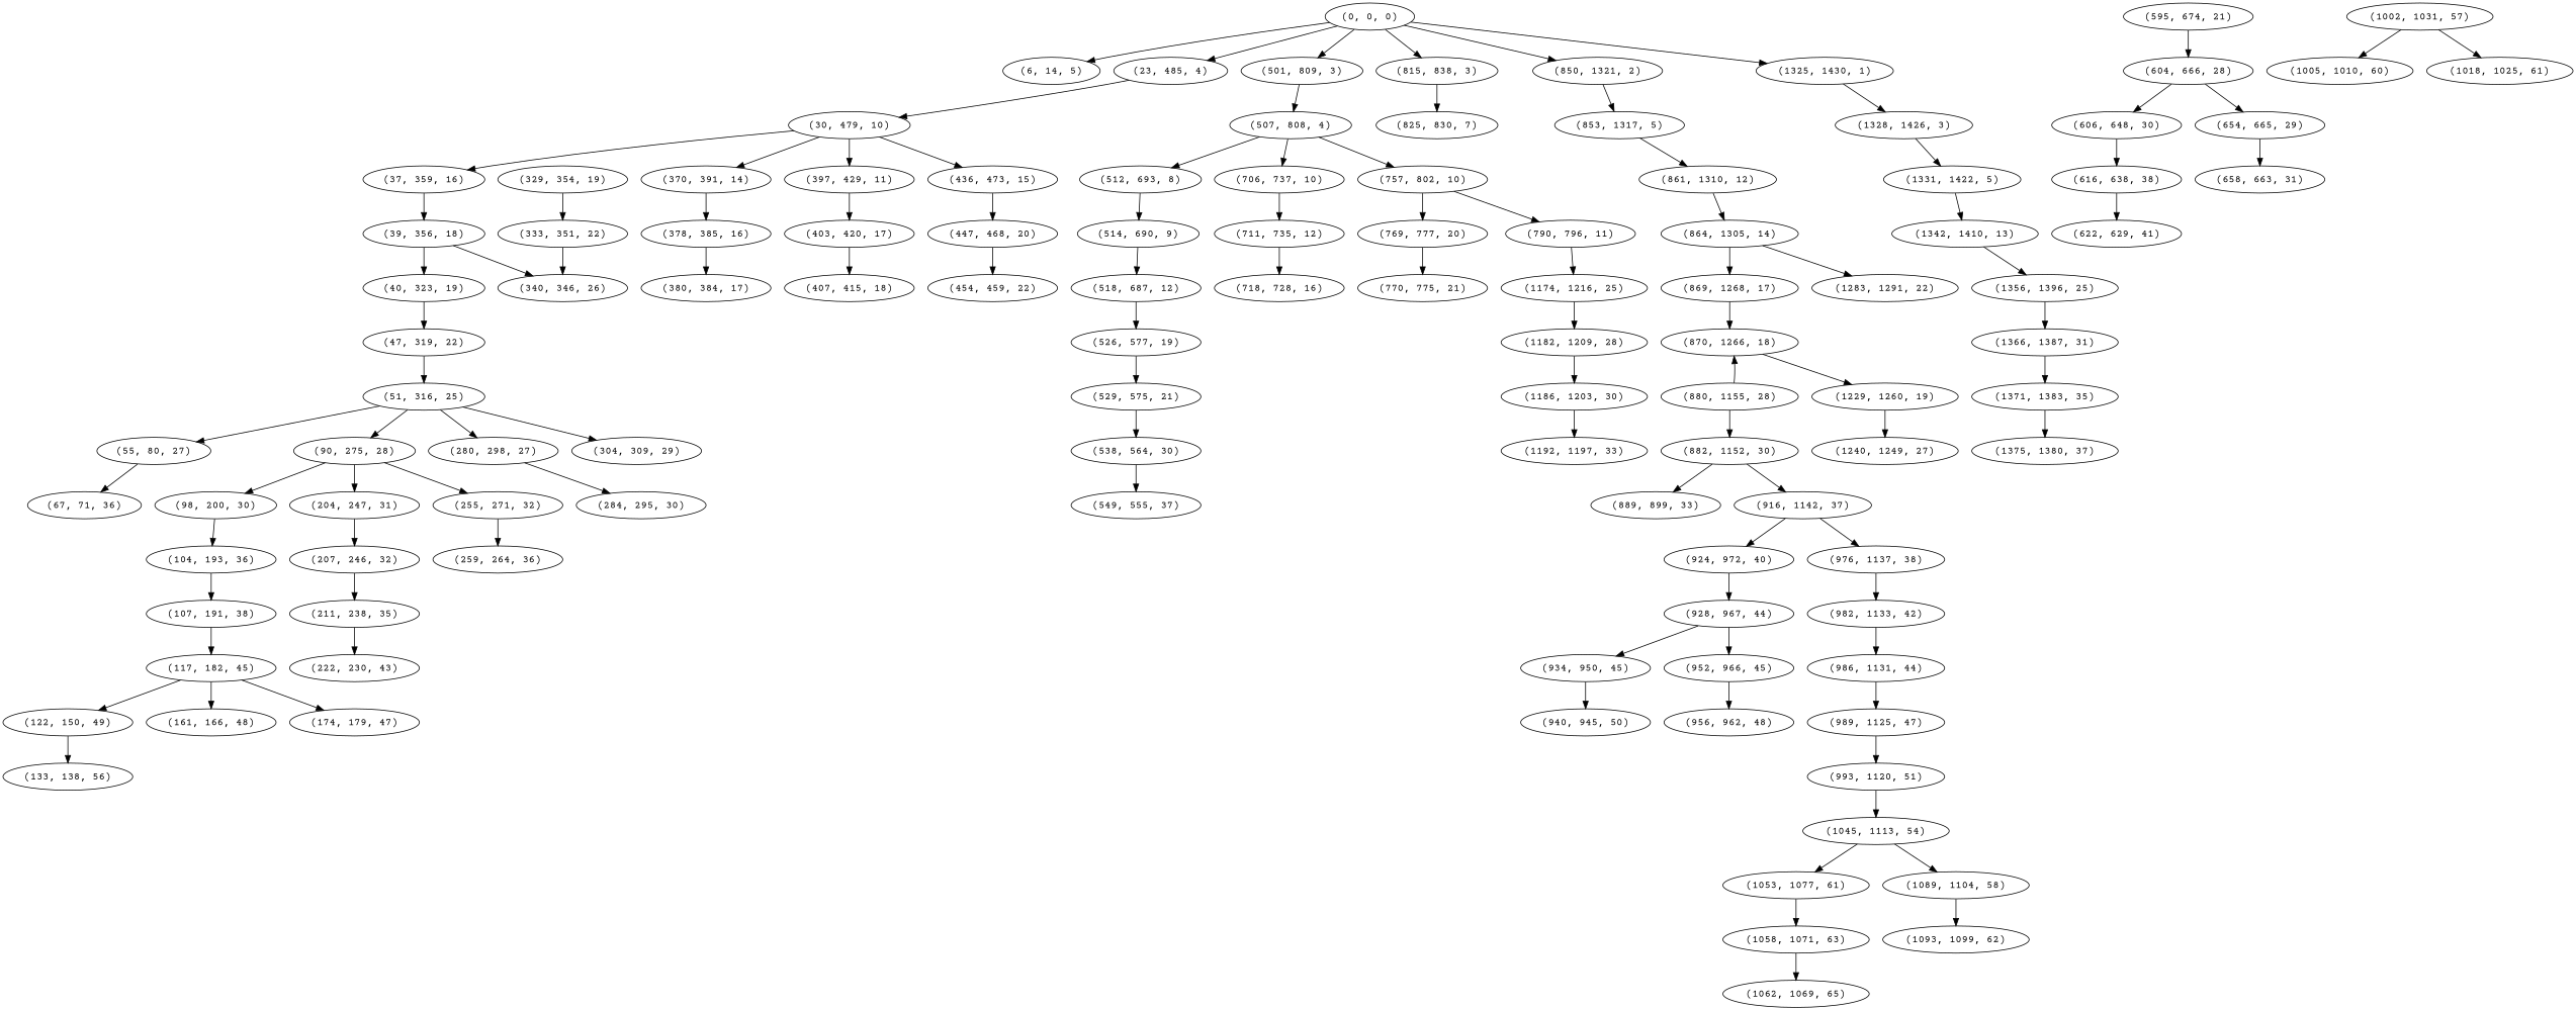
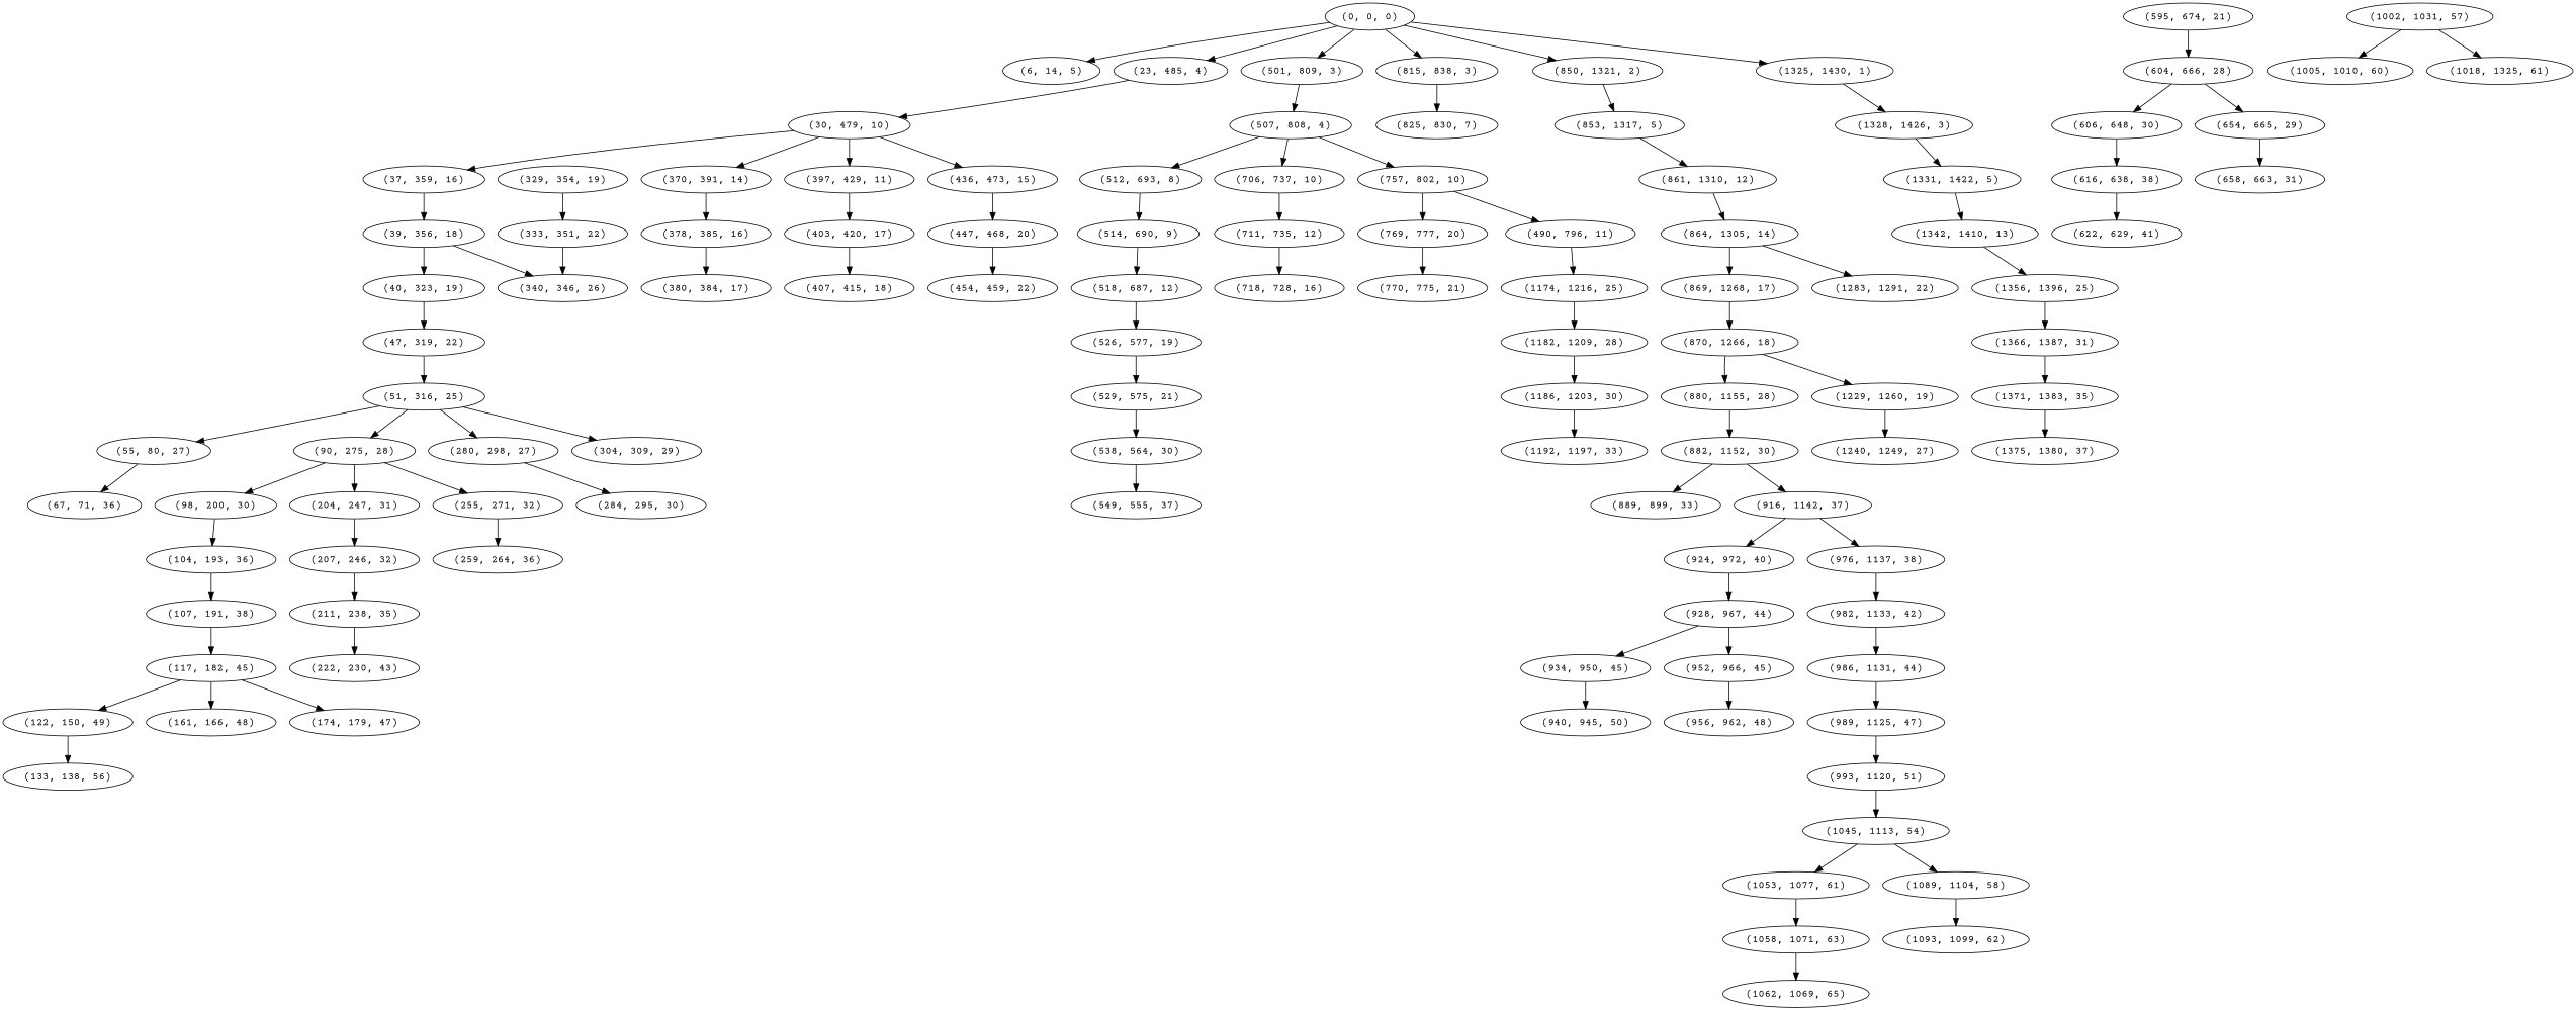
  digraph {
    fontname="Courier Prime"
    node [fontname="Courier Prime"]
    edge [fontname="Courier Prime"]
    "(0, 0, 0)"
    "(6, 14, 5)"
    "(23, 485, 4)"
    "(501, 809, 3)"
    "(815, 838, 3)"
    "(850, 1321, 2)"
    "(1325, 1430, 1)"
    "(30, 479, 10)"
    "(507, 808, 4)"
    "(825, 830, 7)"
    "(853, 1317, 5)"
    "(1328, 1426, 3)"
    "(37, 359, 16)"
    "(370, 391, 14)"
    "(397, 429, 11)"
    "(436, 473, 15)"
    "(39, 356, 18)"
    "(378, 385, 16)"
    "(403, 420, 17)"
    "(447, 468, 20)"
    "(40, 323, 19)"
    "(340, 346, 26)"
    "(47, 319, 22)"
    "(329, 354, 19)"
    "(333, 351, 22)"
    "(51, 316, 25)"
    "(55, 80, 27)"
    "(90, 275, 28)"
    "(280, 298, 27)"
    "(304, 309, 29)"
    "(67, 71, 36)"
    "(98, 200, 30)"
    "(204, 247, 31)"
    "(255, 271, 32)"
    "(284, 295, 30)"
    "(104, 193, 36)"
    "(207, 246, 32)"
    "(259, 264, 36)"
    "(107, 191, 38)"
    "(117, 182, 45)"
    "(122, 150, 49)"
    "(161, 166, 48)"
    "(174, 179, 47)"
    "(133, 138, 56)"
    "(211, 238, 35)"
    "(222, 230, 43)"
    "(380, 384, 17)"
    "(407, 415, 18)"
    "(454, 459, 22)"
    "(512, 693, 8)"
    "(706, 737, 10)"
    "(757, 802, 10)"
    "(514, 690, 9)"
    "(711, 735, 12)"
    "(769, 777, 20)"
-   "(790, 796, 11)"
+   "(790, 796, 11)" [label="(490, 796, 11)"]
    "(518, 687, 12)"
    "(526, 577, 19)"
    "(529, 575, 21)"
    "(538, 564, 30)"
    "(549, 555, 37)"
    "(595, 674, 21)"
    "(604, 666, 28)"
    "(606, 648, 30)"
    "(654, 665, 29)"
    "(616, 638, 38)"
    "(658, 663, 31)"
    "(622, 629, 41)"
    "(718, 728, 16)"
    "(770, 775, 21)"
    "(1174, 1216, 25)"
    "(861, 1310, 12)"
    "(864, 1305, 14)"
    "(869, 1268, 17)"
    "(1283, 1291, 22)"
    "(870, 1266, 18)"
    "(880, 1155, 28)"
    "(1229, 1260, 19)"
    "(882, 1152, 30)"
    "(1182, 1209, 28)"
    "(1240, 1249, 27)"
    "(889, 899, 33)"
    "(916, 1142, 37)"
    "(924, 972, 40)"
    "(976, 1137, 38)"
    "(928, 967, 44)"
    "(982, 1133, 42)"
    "(934, 950, 45)"
    "(952, 966, 45)"
    "(940, 945, 50)"
    "(956, 962, 48)"
    "(986, 1131, 44)"
    "(989, 1125, 47)"
    "(993, 1120, 51)"
    "(1045, 1113, 54)"
    "(1002, 1031, 57)"
    "(1005, 1010, 60)"
-   "(1018, 1025, 61)"
+   "(1018, 1025, 61)" [label="(1018, 1325, 61)"]
    "(1053, 1077, 61)"
    "(1089, 1104, 58)"
    "(1058, 1071, 63)"
    "(1093, 1099, 62)"
    "(1062, 1069, 65)"
    "(1186, 1203, 30)"
    "(1192, 1197, 33)"
    "(1331, 1422, 5)"
    "(1342, 1410, 13)"
    "(1356, 1396, 25)"
    "(1366, 1387, 31)"
    "(1371, 1383, 35)"
    "(1375, 1380, 37)"
    "(0, 0, 0)" -> "(6, 14, 5)"
    "(0, 0, 0)" -> "(23, 485, 4)"
    "(0, 0, 0)" -> "(501, 809, 3)"
    "(0, 0, 0)" -> "(815, 838, 3)"
    "(0, 0, 0)" -> "(850, 1321, 2)"
    "(0, 0, 0)" -> "(1325, 1430, 1)"
    "(23, 485, 4)" -> "(30, 479, 10)"
    "(501, 809, 3)" -> "(507, 808, 4)"
    "(815, 838, 3)" -> "(825, 830, 7)"
    "(850, 1321, 2)" -> "(853, 1317, 5)"
    "(1325, 1430, 1)" -> "(1328, 1426, 3)"
    "(30, 479, 10)" -> "(37, 359, 16)"
    "(30, 479, 10)" -> "(370, 391, 14)"
    "(30, 479, 10)" -> "(397, 429, 11)"
    "(30, 479, 10)" -> "(436, 473, 15)"
    "(507, 808, 4)" -> "(512, 693, 8)"
    "(507, 808, 4)" -> "(706, 737, 10)"
    "(507, 808, 4)" -> "(757, 802, 10)"
    "(853, 1317, 5)" -> "(861, 1310, 12)"
    "(1328, 1426, 3)" -> "(1331, 1422, 5)"
    "(37, 359, 16)" -> "(39, 356, 18)"
    "(370, 391, 14)" -> "(378, 385, 16)"
    "(397, 429, 11)" -> "(403, 420, 17)"
    "(436, 473, 15)" -> "(447, 468, 20)"
    "(39, 356, 18)" -> "(40, 323, 19)"
    "(39, 356, 18)" -> "(340, 346, 26)"
    "(378, 385, 16)" -> "(380, 384, 17)"
    "(403, 420, 17)" -> "(407, 415, 18)"
    "(447, 468, 20)" -> "(454, 459, 22)"
    "(40, 323, 19)" -> "(47, 319, 22)"
    "(47, 319, 22)" -> "(51, 316, 25)"
    "(329, 354, 19)" -> "(333, 351, 22)"
    "(333, 351, 22)" -> "(340, 346, 26)"
    "(51, 316, 25)" -> "(55, 80, 27)"
    "(51, 316, 25)" -> "(90, 275, 28)"
    "(51, 316, 25)" -> "(280, 298, 27)"
    "(51, 316, 25)" -> "(304, 309, 29)"
    "(55, 80, 27)" -> "(67, 71, 36)"
    "(90, 275, 28)" -> "(98, 200, 30)"
    "(90, 275, 28)" -> "(204, 247, 31)"
    "(90, 275, 28)" -> "(255, 271, 32)"
    "(280, 298, 27)" -> "(284, 295, 30)"
    "(98, 200, 30)" -> "(104, 193, 36)"
    "(204, 247, 31)" -> "(207, 246, 32)"
    "(255, 271, 32)" -> "(259, 264, 36)"
    "(104, 193, 36)" -> "(107, 191, 38)"
    "(207, 246, 32)" -> "(211, 238, 35)"
    "(107, 191, 38)" -> "(117, 182, 45)"
    "(117, 182, 45)" -> "(122, 150, 49)"
    "(117, 182, 45)" -> "(161, 166, 48)"
    "(117, 182, 45)" -> "(174, 179, 47)"
    "(122, 150, 49)" -> "(133, 138, 56)"
    "(211, 238, 35)" -> "(222, 230, 43)"
    "(512, 693, 8)" -> "(514, 690, 9)"
    "(706, 737, 10)" -> "(711, 735, 12)"
    "(757, 802, 10)" -> "(769, 777, 20)"
    "(757, 802, 10)" -> "(790, 796, 11)"
    "(514, 690, 9)" -> "(518, 687, 12)"
    "(711, 735, 12)" -> "(718, 728, 16)"
    "(769, 777, 20)" -> "(770, 775, 21)"
    "(790, 796, 11)" -> "(1174, 1216, 25)"
    "(518, 687, 12)" -> "(526, 577, 19)"
    "(526, 577, 19)" -> "(529, 575, 21)"
    "(529, 575, 21)" -> "(538, 564, 30)"
    "(538, 564, 30)" -> "(549, 555, 37)"
    "(595, 674, 21)" -> "(604, 666, 28)"
    "(604, 666, 28)" -> "(606, 648, 30)"
    "(604, 666, 28)" -> "(654, 665, 29)"
    "(606, 648, 30)" -> "(616, 638, 38)"
    "(654, 665, 29)" -> "(658, 663, 31)"
    "(616, 638, 38)" -> "(622, 629, 41)"
    "(1174, 1216, 25)" -> "(1182, 1209, 28)"
    "(861, 1310, 12)" -> "(864, 1305, 14)"
    "(864, 1305, 14)" -> "(869, 1268, 17)"
    "(864, 1305, 14)" -> "(1283, 1291, 22)"
    "(869, 1268, 17)" -> "(870, 1266, 18)"
-   "(880, 1155, 28)" -> "(870, 1266, 18)"
+   "(870, 1266, 18)" -> "(880, 1155, 28)"
    "(870, 1266, 18)" -> "(1229, 1260, 19)"
    "(880, 1155, 28)" -> "(882, 1152, 30)"
    "(1229, 1260, 19)" -> "(1240, 1249, 27)"
    "(882, 1152, 30)" -> "(889, 899, 33)"
    "(882, 1152, 30)" -> "(916, 1142, 37)"
    "(1182, 1209, 28)" -> "(1186, 1203, 30)"
    "(916, 1142, 37)" -> "(924, 972, 40)"
    "(916, 1142, 37)" -> "(976, 1137, 38)"
    "(924, 972, 40)" -> "(928, 967, 44)"
    "(976, 1137, 38)" -> "(982, 1133, 42)"
    "(928, 967, 44)" -> "(934, 950, 45)"
    "(928, 967, 44)" -> "(952, 966, 45)"
    "(982, 1133, 42)" -> "(986, 1131, 44)"
    "(934, 950, 45)" -> "(940, 945, 50)"
    "(952, 966, 45)" -> "(956, 962, 48)"
    "(986, 1131, 44)" -> "(989, 1125, 47)"
    "(989, 1125, 47)" -> "(993, 1120, 51)"
    "(993, 1120, 51)" -> "(1045, 1113, 54)"
    "(1045, 1113, 54)" -> "(1053, 1077, 61)"
    "(1045, 1113, 54)" -> "(1089, 1104, 58)"
    "(1002, 1031, 57)" -> "(1005, 1010, 60)"
    "(1002, 1031, 57)" -> "(1018, 1025, 61)"
    "(1053, 1077, 61)" -> "(1058, 1071, 63)"
    "(1089, 1104, 58)" -> "(1093, 1099, 62)"
    "(1058, 1071, 63)" -> "(1062, 1069, 65)"
    "(1186, 1203, 30)" -> "(1192, 1197, 33)"
    "(1331, 1422, 5)" -> "(1342, 1410, 13)"
    "(1342, 1410, 13)" -> "(1356, 1396, 25)"
    "(1356, 1396, 25)" -> "(1366, 1387, 31)"
    "(1366, 1387, 31)" -> "(1371, 1383, 35)"
    "(1371, 1383, 35)" -> "(1375, 1380, 37)"
  }
